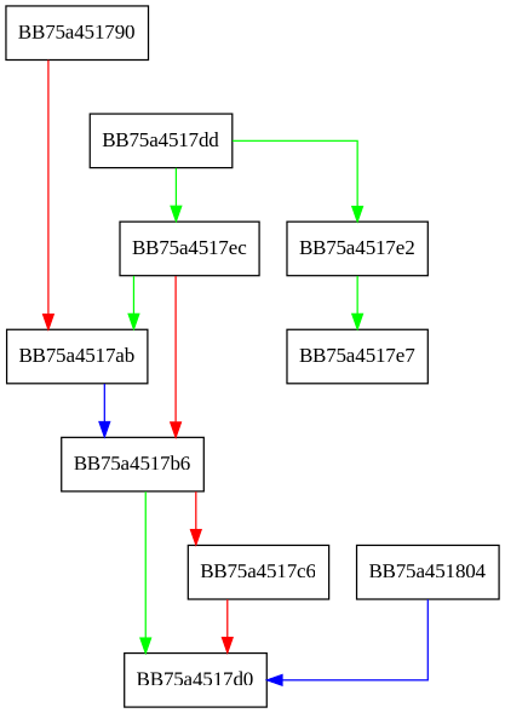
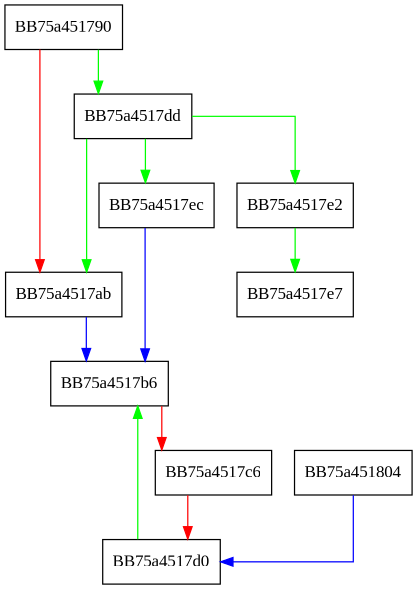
  digraph {
    fontname="Liberation Serif"
    splines=ortho
    node [fontname="Liberation Serif" shape=box]
    edge [color=green fontname="Liberation Serif"]
    BB75a451790
    BB75a4517dd
    BB75a4517ab
    BB75a4517e2
    BB75a4517ec
    n6 [label=BB75a4517b6]
    BB75a4517e7
    BB75a4517d0
    BB75a4517c6
    BB75a451804
+   BB75a451790 -> BB75a4517dd
    BB75a451790 -> BB75a4517ab [color=red]
-   BB75a4517ec -> BB75a4517ab
+   BB75a4517dd -> BB75a4517ab
    BB75a4517dd -> BB75a4517e2
    BB75a4517dd -> BB75a4517ec
    BB75a4517ab -> n6 [color=blue]
    BB75a4517e2 -> BB75a4517e7
-   BB75a4517ec -> n6 [color=red]
-   n6 -> BB75a4517d0
+   BB75a4517ec -> n6 [color=blue]
+   BB75a4517d0 -> n6
    n6 -> BB75a4517c6 [color=red]
    BB75a4517c6 -> BB75a4517d0 [color=red]
    BB75a451804 -> BB75a4517d0 [color=blue]
  }
